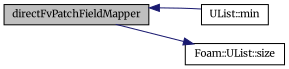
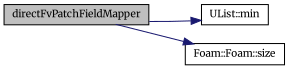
  digraph {
    fontname=Merriweather
    rankdir=LR
    node [color=black fontname=Merriweather fontsize=10 shape=record]
    edge [color=midnightblue fontname=Merriweather fontsize=10 labelfontname=FreeSans labelfontsize=10 style=solid]
    n1 [fillcolor=grey75 fontcolor=black height=0.2 label=directFvPatchFieldMapper style=filled width=0.4]
    n2 [height=0.2 label="UList::min" width=0.4]
-   n3 [height=0.2 label="Foam::UList::size" width=0.4]
-   n2 -> n1
+   n3 [height=0.2 label="Foam::Foam::size" width=0.4]
+   n1 -> n2
    n1 -> n3
  }
